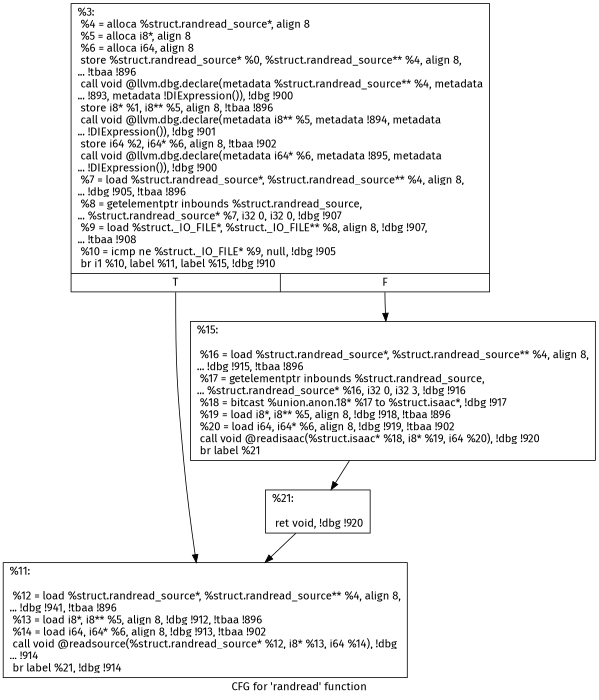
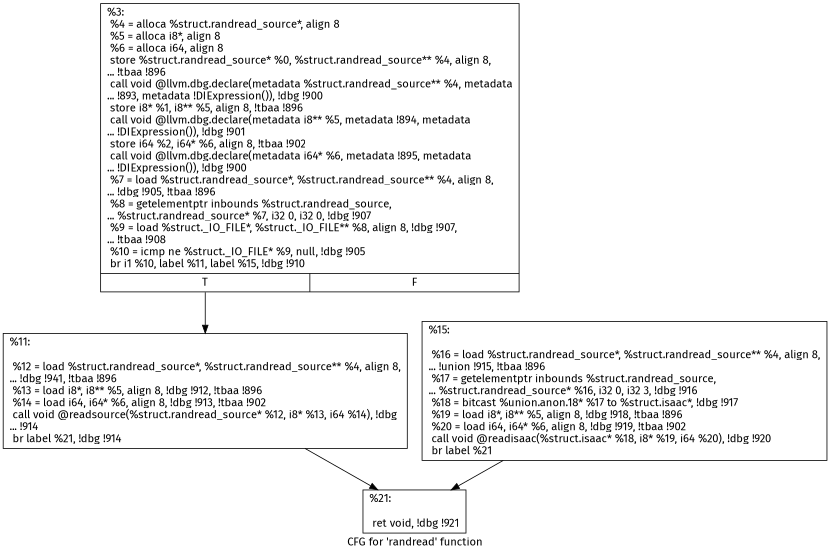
  digraph {
    fontname="Fira Sans"
    label="CFG for 'randread' function"
    node [fontname="Fira Sans" shape=record]
    edge [fontname="Fira Sans"]
    n1 [label="{%3:\l  %4 = alloca %struct.randread_source*, align 8\l  %5 = alloca i8*, align 8\l  %6 = alloca i64, align 8\l  store %struct.randread_source* %0, %struct.randread_source** %4, align 8,\l... !tbaa !896\l  call void @llvm.dbg.declare(metadata %struct.randread_source** %4, metadata\l... !893, metadata !DIExpression()), !dbg !900\l  store i8* %1, i8** %5, align 8, !tbaa !896\l  call void @llvm.dbg.declare(metadata i8** %5, metadata !894, metadata\l... !DIExpression()), !dbg !901\l  store i64 %2, i64* %6, align 8, !tbaa !902\l  call void @llvm.dbg.declare(metadata i64* %6, metadata !895, metadata\l... !DIExpression()), !dbg !900\l  %7 = load %struct.randread_source*, %struct.randread_source** %4, align 8,\l... !dbg !905, !tbaa !896\l  %8 = getelementptr inbounds %struct.randread_source,\l... %struct.randread_source* %7, i32 0, i32 0, !dbg !907\l  %9 = load %struct._IO_FILE*, %struct._IO_FILE** %8, align 8, !dbg !907,\l... !tbaa !908\l  %10 = icmp ne %struct._IO_FILE* %9, null, !dbg !905\l  br i1 %10, label %11, label %15, !dbg !910\l|{<s0>T|<s1>F}}"]
    n2 [label="{%11:\l\l  %12 = load %struct.randread_source*, %struct.randread_source** %4, align 8,\l... !dbg !941, !tbaa !896\l  %13 = load i8*, i8** %5, align 8, !dbg !912, !tbaa !896\l  %14 = load i64, i64* %6, align 8, !dbg !913, !tbaa !902\l  call void @readsource(%struct.randread_source* %12, i8* %13, i64 %14), !dbg\l... !914\l  br label %21, !dbg !914\l}"]
-   n3 [label="{%15:\l\l  %16 = load %struct.randread_source*, %struct.randread_source** %4, align 8,\l... !dbg !915, !tbaa !896\l  %17 = getelementptr inbounds %struct.randread_source,\l... %struct.randread_source* %16, i32 0, i32 3, !dbg !916\l  %18 = bitcast %union.anon.18* %17 to %struct.isaac*, !dbg !917\l  %19 = load i8*, i8** %5, align 8, !dbg !918, !tbaa !896\l  %20 = load i64, i64* %6, align 8, !dbg !919, !tbaa !902\l  call void @readisaac(%struct.isaac* %18, i8* %19, i64 %20), !dbg !920\l  br label %21\l}"]
-   n4 [label="{%21:\l\l  ret void, !dbg !920\l}"]
+   n3 [label="{%15:\l\l  %16 = load %struct.randread_source*, %struct.randread_source** %4, align 8,\l... !union !915, !tbaa !896\l  %17 = getelementptr inbounds %struct.randread_source,\l... %struct.randread_source* %16, i32 0, i32 3, !dbg !916\l  %18 = bitcast %union.anon.18* %17 to %struct.isaac*, !dbg !917\l  %19 = load i8*, i8** %5, align 8, !dbg !918, !tbaa !896\l  %20 = load i64, i64* %6, align 8, !dbg !919, !tbaa !902\l  call void @readisaac(%struct.isaac* %18, i8* %19, i64 %20), !dbg !920\l  br label %21\l}"]
+   n4 [label="{%21:\l\l  ret void, !dbg !921\l}"]
    n1 -> n2 [tailport=s0]
-   n1 -> n3 [tailport=s1]
-   n4 -> n2
+   n2 -> n4
    n3 -> n4
  }
